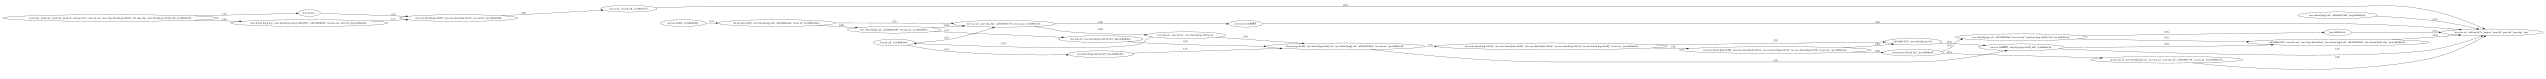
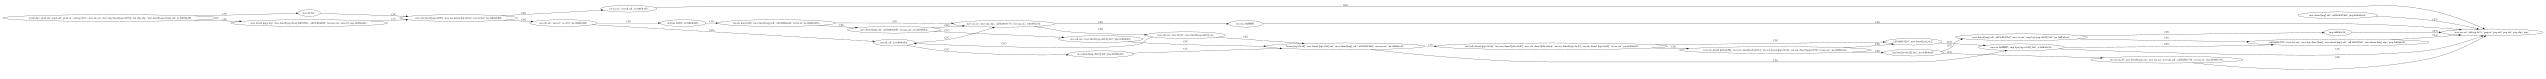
  digraph {
    fontname="EB Garamond"
    rankdir=LR
    node [fontname="EB Garamond"]
    edge [fontname="EB Garamond"]
    n1 [label="'push ebp', 'push ebx', 'push edi', 'push esi', 'sub esp, 0x7c', 'mov esi, ecx', 'mov ebp, dword [esp+0x94]', 'test ebp, ebp', 'mov dword [esp+0x14], edx', 'je 0x804bd3f', "]
    n2 [label="'mov bl, 0x1', "]
    n3 [label="'mov dword [esp], ebp', 'mov dword [esp+0x4], 0x80539ac', 'call 0x8048f10', 'test eax, eax', 'setne bl', 'jmp 0x804bd41', "]
    n4 [label="'mov edi, dword [esp+0x90]', 'mov eax, dword [esi+0x2c]', 'test al, 0x4', 'jne 0x804bd86', "]
    n5 [label="'xor esi, esi', 'test edi, edi', 'js 0x844be5b',"]
+   n6 [label="'test edi, edi', 'setns cl', 'or cl, bl', 'jne 0x804bda8', "]
    n7 [label="'mov eax, esi', 'add esp, 0x7c', 'pop esi', 'pop edi', 'pop ebx', 'pop ebp', 'retn', "]
    n8 [label="'test edi, edi', 'js 0x804bdb6', "]
    n9 [label="'and eax, 0x200', 'je 0x804bda8', "]
    n10 [label="'mov dword [esp], edi', 'call 0x8049360', 'jmp 0x804be5b', "]
    n11 [label="'mov ecx, esi', 'mov edx, ebp', 'call 0x804b570', 'test eax, eax', 'js 0x804be56', "]
    n12 [label="'mov dword [esp+0x10], 0x0', 'jmp 0x804bdcf', "]
    n13 [label="'lea edi, [esi+0x38]', 'mov dword [esp], edi', 'call 0x804e640', 'test al, al', 'jne 0x804bdb6', "]
-   n14 [label="'mov movzx, 0xffffffff',"]
+   n14 [label="'mov esi, 0xffffffff', "]
    n15 [label="'mov edi, eax', 'mov al, 0x1', 'mov dword [esp+0x10], eax', "]
    n16 [label="'lea eax, [esp+0x18]', 'mov dword [esp+0x4], eax', 'mov dword [esp], edi', 'call 0x80528a0', 'test eax, eax', 'jne 0x804be35', "]
    n17 [label="'mov dword [esp], edi', 'call 0x804e690', 'test eax, eax', 'js 0x804bdb6', "]
    n18 [label="'mov esi, 0xffffffff', 'cmp byte [esp+0x10], 0x0', 'je 0x804be5b', "]
    n19 [label="'mov edx, dword [esp+0x14]', 'mov eax, dword [edx+0x40]', 'mov ecx, dword [edx+0x44]', 'xor ecx, dword [esp+0x1c]', 'xor eax, dword [esp+0x18]', 'or eax, ecx', 'jne 0x804be2a', "]
    n20 [label="'mov edi, eax', 'mov dword [esp+0x10], 0x0', 'jmp 0x804bdcf', "]
    n21 [label="'call 0x8049210', 'mov ebx, eax', 'mov ebp, dword [eax]', 'mov dword [esp], edi', 'call 0x8049360', 'mov dword [ebx], ebp', 'jmp 0x804be5b', "]
    n22 [label="'call 0x8049210', 'mov dword [eax], 0x2', "]
    n23 [label="'mov eax, dword [edx+0x98]', 'mov ecx, dword [edx+0x9c]', 'xor ecx, dword [esp+0x74]', 'xor eax, dword [esp+0x70]', 'or eax, ecx', 'jne 0x804be2a', "]
    n24 [label="'test byte [esi+0x2d], 0x2', 'jne 0x804be65', "]
    n25 [label="'movzx eax, bl', 'mov dword [esp], eax', 'mov ecx, esi', 'mov edx, edi', 'call 0x804c740', 'xor esi, esi', 'jmp 0x804be5b', "]
    n26 [label="'mov dword [esp], edi', 'call 0x80492a0', 'mov esi, eax', 'cmp byte [esp+0x10], 0x0', 'jne 0x804be41', "]
    n27 [label="'jmp 0x804be5b', "]
    n1 -> n2 [label=CFG]
    n1 -> n3 [label=CFG]
    n2 -> n4 [label=CFG]
    n3 -> n4 [label=CFG]
    n4 -> n5 [label=CFG]
+   n4 -> n6 [label=CFG]
    n5 -> n7 [label=CFG]
+   n6 -> n8 [label=CFG]
+   n6 -> n9 [label=CFG]
    n8 -> n11 [label=CFG]
    n8 -> n12 [label=CFG]
    n9 -> n13 [label=CFG]
    n10 -> n7 [label=CFG]
    n11 -> n14 [label=CFG]
    n11 -> n15 [label=CFG]
    n12 -> n16 [label=CFG]
    n13 -> n11 [label=CFG]
    n13 -> n17 [label=CFG]
    n14 -> n7 [label=CFG]
    n15 -> n8 [label=CFG]
    n15 -> n16 [label=CFG]
    n16 -> n18 [label=CFG]
    n16 -> n19 [label=CFG]
    n17 -> n11 [label=CFG]
    n17 -> n20 [label=CFG]
    n18 -> n7 [label=CFG]
    n18 -> n21 [label=CFG]
    n19 -> n22 [label=CFG]
    n19 -> n23 [label=CFG]
    n20 -> n16 [label=CFG]
    n21 -> n7 [label=CFG]
    n22 -> n18 [label=CFG]
    n23 -> n22 [label=CFG]
    n23 -> n24 [label=CFG]
    n24 -> n25 [label=CFG]
    n24 -> n26 [label=CFG]
    n25 -> n7 [label=CFG]
    n26 -> n21 [label=CFG]
    n26 -> n27 [label=CFG]
    n27 -> n7 [label=CFG]
  }
